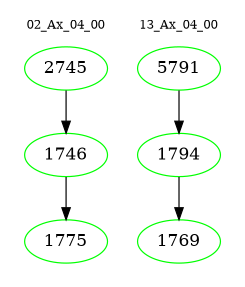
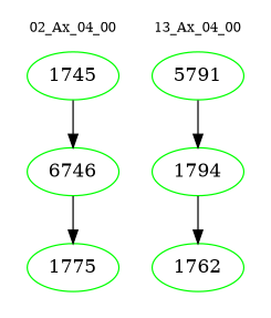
  digraph {
    node [color=green]
    edge [color=black]
-   n1 [label=2745]
-   n2 [label=1746]
+   n1 [label=1745]
+   n2 [label=6746]
    n3 [label=1775]
    n4 [label=5791]
    n5 [label=1794]
-   n6 [label=1769]
+   n6 [label=1762]
    subgraph cluster_1 {
      color=white
      fontsize=10
      label="02_Ax_04_00"
      n1
      n2
      n3
    }
    subgraph cluster_2 {
      color=white
      fontsize=10
      label="13_Ax_04_00"
      n4
      n5
      n6
    }
    n1 -> n2
    n2 -> n3
    n4 -> n5
    n5 -> n6
  }
